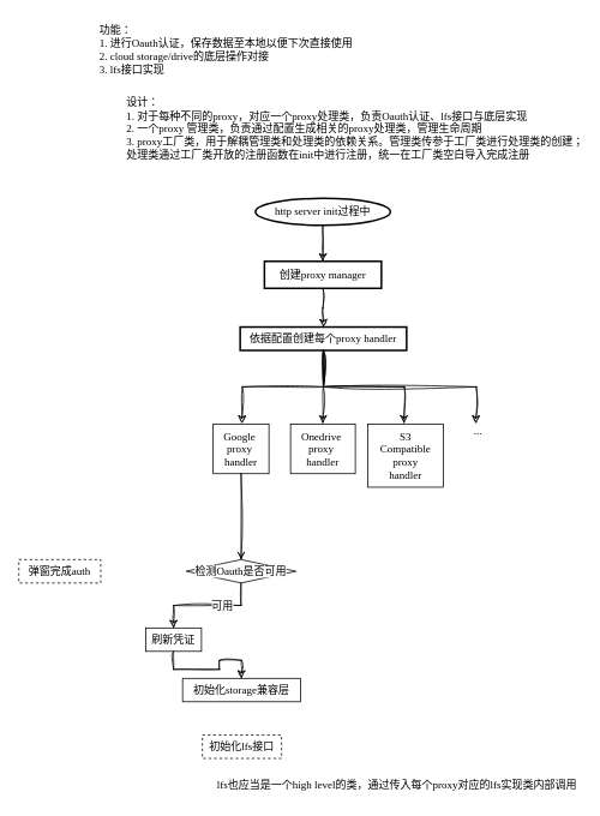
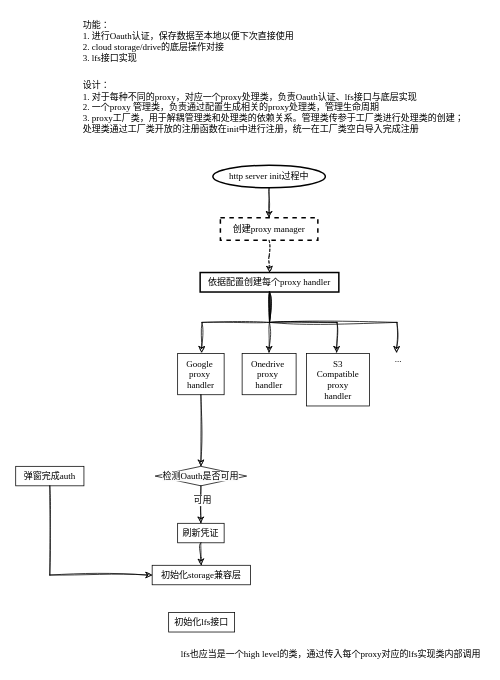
  <mxCell id="0" />
  <mxCell id="1" parent="0" />
  <mxCell id="2" value="功能：&lt;div&gt;1. 进行Oauth认证，保存数据至本地以便下次直接使用&lt;/div&gt;&lt;div&gt;2. cloud storage/drive的底层操作对接&lt;/div&gt;&lt;div&gt;3. lfs接口实现&lt;/div&gt;" style="text;html=1;align=left;verticalAlign=middle;resizable=0;points=[];autosize=1;strokeColor=none;fillColor=none;fontFamily=ZCOOL KuaiLe;" vertex="1" parent="1"><mxGeometry x="108" y="20" width="290" height="70" as="geometry" /></mxCell>
- <mxCell id="3" value="&lt;div&gt;设计：&lt;/div&gt;&lt;div&gt;1. 对于每种不同的proxy，对应一个proxy处理类，负责Oauth认证、lfs接口与底层实现&lt;/div&gt;&lt;div&gt;2. 一个proxy 管理类，负责通过配置生成相关的proxy处理类，管理生命周期&lt;/div&gt;&lt;div&gt;3. proxy工厂类，用于解耦管理类和处理类的依赖关系。管理类传参于工厂类进行处理类的创建；&lt;/div&gt;&lt;div&gt;&lt;span style=&quot;background-color: transparent; color: light-dark(rgb(0, 0, 0), rgb(255, 255, 255));&quot;&gt;处理类通过工厂类开放的注册函数在init中进行注册，统一在工厂类空白导入完成注册&lt;/span&gt;&lt;/div&gt;&lt;div&gt;&lt;br&gt;&lt;/div&gt;" style="text;html=1;align=left;verticalAlign=middle;resizable=0;points=[];autosize=1;strokeColor=none;fillColor=none;fontFamily=ZCOOL KuaiLe;fontSize=12;fontColor=default;" vertex="1" parent="1"><mxGeometry x="138" y="100" width="500" height="100" as="geometry" /></mxCell>
+ <mxCell id="3" value="&lt;div&gt;设计：&lt;/div&gt;&lt;div&gt;1. 对于每种不同的proxy，对应一个proxy处理类，负责Oauth认证、lfs接口与底层实现&lt;/div&gt;&lt;div&gt;2. 一个proxy 管理类，负责通过配置生成相关的proxy处理类，管理生命周期&lt;/div&gt;&lt;div&gt;3. proxy工厂类，用于解耦管理类和处理类的依赖关系。管理类传参于工厂类进行处理类的创建；&lt;/div&gt;&lt;div&gt;&lt;span style=&quot;background-color: transparent; color: light-dark(rgb(0, 0, 0), rgb(255, 255, 255));&quot;&gt;处理类通过工厂类开放的注册函数在init中进行注册，统一在工厂类空白导入完成注册&lt;/span&gt;&lt;/div&gt;&lt;div&gt;&lt;br&gt;&lt;/div&gt;" style="text;html=1;align=left;verticalAlign=middle;resizable=0;points=[];autosize=1;strokeColor=none;fillColor=none;fontFamily=ZCOOL KuaiLe;fontSize=12;fontColor=default;" vertex="1" parent="1"><mxGeometry x="108" y="100" width="500" height="100" as="geometry" /></mxCell>
  <mxCell id="4" value="" style="edgeStyle=orthogonalEdgeStyle;rounded=0;sketch=1;hachureGap=4;jiggle=2;curveFitting=1;orthogonalLoop=1;jettySize=auto;html=1;fontFamily=ZCOOL KuaiLe;fontSource=https%3A%2F%2Ffonts.googleapis.com%2Fcss%3Ffamily%3DArchitects%2BDaughter;fontSize=12;fontColor=default;autosize=1;resizable=0;" edge="1" parent="1" source="5" target="7"><mxGeometry relative="1" as="geometry" /></mxCell>
  <mxCell id="5" value="http server init过程中" style="strokeWidth=2;html=1;shape=mxgraph.flowchart.start_1;whiteSpace=wrap;align=center;verticalAlign=middle;fontFamily=ZCOOL KuaiLe;fontSize=12;fontColor=default;autosize=1;resizable=0;fillColor=none;gradientColor=none;" vertex="1" parent="1"><mxGeometry x="283" y="220" width="150" height="30" as="geometry" /></mxCell>
- <mxCell id="6" value="" style="edgeStyle=orthogonalEdgeStyle;rounded=0;sketch=1;hachureGap=4;jiggle=2;curveFitting=1;orthogonalLoop=1;jettySize=auto;html=1;fontFamily=ZCOOL KuaiLe;fontSource=https%3A%2F%2Ffonts.googleapis.com%2Fcss%3Ffamily%3DArchitects%2BDaughter;fontSize=12;fontColor=default;autosize=1;resizable=0;" edge="1" parent="1" source="7" target="12"><mxGeometry relative="1" as="geometry" /></mxCell>
- <mxCell id="7" value="创建proxy manager" style="whiteSpace=wrap;html=1;fontFamily=ZCOOL KuaiLe;fillColor=none;strokeWidth=2;autosize=1;resizable=0;gradientColor=none;" vertex="1" parent="1"><mxGeometry x="293" y="290" width="130" height="30" as="geometry" /></mxCell>
+ <mxCell id="6" value="" style="edgeStyle=orthogonalEdgeStyle;rounded=0;sketch=1;hachureGap=4;jiggle=2;curveFitting=1;orthogonalLoop=1;jettySize=auto;html=1;fontFamily=ZCOOL KuaiLe;fontSource=https%3A%2F%2Ffonts.googleapis.com%2Fcss%3Ffamily%3DArchitects%2BDaughter;fontSize=12;fontColor=default;autosize=1;resizable=0;dashed=1;" edge="1" parent="1" source="7" target="12"><mxGeometry relative="1" as="geometry" /></mxCell>
+ <mxCell id="7" value="创建proxy manager" style="whiteSpace=wrap;html=1;fontFamily=ZCOOL KuaiLe;fillColor=none;strokeWidth=2;autosize=1;resizable=0;gradientColor=none;dashed=1;" vertex="1" parent="1"><mxGeometry x="293" y="290" width="130" height="30" as="geometry" /></mxCell>
  <mxCell id="8" style="edgeStyle=orthogonalEdgeStyle;rounded=0;sketch=1;hachureGap=4;jiggle=2;curveFitting=1;orthogonalLoop=1;jettySize=auto;html=1;fontFamily=ZCOOL KuaiLe;fontSource=https%3A%2F%2Ffonts.googleapis.com%2Fcss%3Ffamily%3DArchitects%2BDaughter;fontSize=12;fontColor=default;autosize=1;resizable=0;" edge="1" parent="1" source="12"><mxGeometry relative="1" as="geometry"><mxPoint x="268" y="470" as="targetPoint" /></mxGeometry></mxCell>
  <mxCell id="9" style="edgeStyle=orthogonalEdgeStyle;rounded=0;sketch=1;hachureGap=4;jiggle=2;curveFitting=1;orthogonalLoop=1;jettySize=auto;html=1;exitX=0.5;exitY=1;exitDx=0;exitDy=0;fontFamily=ZCOOL KuaiLe;fontSource=https%3A%2F%2Ffonts.googleapis.com%2Fcss%3Ffamily%3DArchitects%2BDaughter;fontSize=12;fontColor=default;autosize=1;resizable=0;" edge="1" parent="1" source="12"><mxGeometry relative="1" as="geometry"><mxPoint x="357.857" y="470" as="targetPoint" /></mxGeometry></mxCell>
  <mxCell id="10" style="edgeStyle=orthogonalEdgeStyle;rounded=0;sketch=1;hachureGap=4;jiggle=2;curveFitting=1;orthogonalLoop=1;jettySize=auto;html=1;exitX=0.5;exitY=1;exitDx=0;exitDy=0;fontFamily=ZCOOL KuaiLe;fontSource=https%3A%2F%2Ffonts.googleapis.com%2Fcss%3Ffamily%3DArchitects%2BDaughter;fontSize=12;fontColor=default;autosize=1;resizable=0;" edge="1" parent="1" source="12"><mxGeometry relative="1" as="geometry"><mxPoint x="448" y="470" as="targetPoint" /></mxGeometry></mxCell>
  <mxCell id="11" style="edgeStyle=orthogonalEdgeStyle;rounded=0;sketch=1;hachureGap=4;jiggle=2;curveFitting=1;orthogonalLoop=1;jettySize=auto;html=1;exitX=0.5;exitY=1;exitDx=0;exitDy=0;fontFamily=ZCOOL KuaiLe;fontSource=https%3A%2F%2Ffonts.googleapis.com%2Fcss%3Ffamily%3DArchitects%2BDaughter;fontSize=12;fontColor=default;autosize=1;resizable=0;" edge="1" parent="1" source="12"><mxGeometry relative="1" as="geometry"><mxPoint x="528" y="470" as="targetPoint" /></mxGeometry></mxCell>
  <mxCell id="12" value="依据配置创建每个proxy handler" style="whiteSpace=wrap;html=1;fontFamily=ZCOOL KuaiLe;fillColor=none;strokeWidth=2;autosize=1;resizable=0;gradientColor=none;" vertex="1" parent="1"><mxGeometry x="266" y="363" width="185" height="26" as="geometry" /></mxCell>
  <mxCell id="13" value="..." style="text;html=1;align=center;verticalAlign=middle;resizable=0;points=[];autosize=1;strokeColor=none;fillColor=none;fontFamily=ZCOOL KuaiLe;fontSize=12;fontColor=default;" vertex="1" parent="1"><mxGeometry x="515" y="464" width="30" height="30" as="geometry" /></mxCell>
- <mxCell id="14" value="" style="edgeStyle=orthogonalEdgeStyle;rounded=0;sketch=1;hachureGap=4;jiggle=2;curveFitting=1;orthogonalLoop=1;jettySize=auto;html=1;fontFamily=ZCOOL KuaiLe;fontSource=https%3A%2F%2Ffonts.googleapis.com%2Fcss%3Ffamily%3DArchitects%2BDaughter;fontSize=12;fontColor=default;autosize=1;resizable=0;endArrow=open;" edge="1" parent="1" source="15" target="20"><mxGeometry relative="1" as="geometry" /></mxCell>
+ <mxCell id="14" value="" style="edgeStyle=orthogonalEdgeStyle;rounded=0;sketch=1;hachureGap=4;jiggle=2;curveFitting=1;orthogonalLoop=1;jettySize=auto;html=1;fontFamily=ZCOOL KuaiLe;fontSource=https%3A%2F%2Ffonts.googleapis.com%2Fcss%3Ffamily%3DArchitects%2BDaughter;fontSize=12;fontColor=default;autosize=1;resizable=0;" edge="1" parent="1" source="15" target="20"><mxGeometry relative="1" as="geometry" /></mxCell>
  <mxCell id="15" value="Google&amp;nbsp;&lt;div&gt;proxy&amp;nbsp;&lt;/div&gt;&lt;div&gt;handler&lt;/div&gt;" style="rounded=0;whiteSpace=wrap;html=1;align=center;verticalAlign=middle;fontFamily=ZCOOL KuaiLe;fontSize=12;fontColor=default;autosize=1;resizable=0;fillColor=none;gradientColor=none;" vertex="1" parent="1"><mxGeometry x="236" y="471" width="62" height="55" as="geometry" /></mxCell>
  <mxCell id="16" value="Onedrive&amp;nbsp;&lt;div&gt;proxy&amp;nbsp;&lt;/div&gt;&lt;div&gt;handler&lt;/div&gt;" style="rounded=0;whiteSpace=wrap;html=1;align=center;verticalAlign=middle;fontFamily=ZCOOL KuaiLe;fontSize=12;fontColor=default;autosize=1;resizable=0;fillColor=none;gradientColor=none;" vertex="1" parent="1"><mxGeometry x="322" y="471" width="72" height="55" as="geometry" /></mxCell>
  <mxCell id="17" value="S3&lt;div&gt;Compatible&lt;/div&gt;&lt;div&gt;proxy&lt;/div&gt;&lt;div&gt;handler&lt;/div&gt;" style="rounded=0;whiteSpace=wrap;html=1;align=center;verticalAlign=middle;fontFamily=ZCOOL KuaiLe;fontSize=12;fontColor=default;autosize=1;resizable=0;fillColor=none;gradientColor=none;" vertex="1" parent="1"><mxGeometry x="408" y="471" width="84" height="70" as="geometry" /></mxCell>
  <mxCell id="18" value="" style="edgeStyle=orthogonalEdgeStyle;rounded=0;sketch=1;hachureGap=4;jiggle=2;curveFitting=1;orthogonalLoop=1;jettySize=auto;html=1;fontFamily=ZCOOL KuaiLe;fontSource=https%3A%2F%2Ffonts.googleapis.com%2Fcss%3Ffamily%3DArchitects%2BDaughter;fontSize=12;fontColor=default;autosize=1;resizable=0;" edge="1" parent="1" source="20" target="24"><mxGeometry relative="1" as="geometry" /></mxCell>
  <mxCell id="19" value="可用" style="edgeLabel;html=1;align=center;verticalAlign=middle;resizable=0;points=[];fontFamily=ZCOOL KuaiLe;fontSize=12;fontColor=default;autosize=1;fillColor=none;gradientColor=none;" vertex="1" connectable="0" parent="18"><mxGeometry x="-0.241" y="1" width="40" height="26" relative="1" as="geometry"><mxPoint x="-19" y="-13" as="offset" /></mxGeometry></mxCell>
  <mxCell id="20" value="&lt;span style=&quot;color: rgb(0, 0, 0); font-family: &amp;quot;ZCOOL KuaiLe&amp;quot;; font-size: 12px; font-style: normal; font-variant-ligatures: normal; font-variant-caps: normal; font-weight: 400; letter-spacing: normal; orphans: 2; text-align: center; text-indent: 0px; text-transform: none; widows: 2; word-spacing: 0px; -webkit-text-stroke-width: 0px; white-space: normal; background-color: rgb(251, 251, 251); text-decoration-thickness: initial; text-decoration-style: initial; text-decoration-color: initial; display: inline !important; float: none;&quot;&gt;检测Oauth是否可用&lt;/span&gt;" style="rhombus;whiteSpace=wrap;html=1;fontFamily=ZCOOL KuaiLe;fillColor=none;rounded=0;autosize=1;resizable=0;gradientColor=none;" vertex="1" parent="1"><mxGeometry x="206" y="621.5" width="122" height="26" as="geometry" /></mxCell>
- <mxCell id="22" value="弹窗完成auth" style="whiteSpace=wrap;html=1;fontFamily=ZCOOL KuaiLe;fillColor=none;rounded=0;autosize=1;resizable=0;gradientColor=none;dashed=1;" vertex="1" parent="1"><mxGeometry x="20" y="621.5" width="91" height="26" as="geometry" /></mxCell>
+ <mxCell id="21" style="edgeStyle=orthogonalEdgeStyle;rounded=0;sketch=1;hachureGap=4;jiggle=2;curveFitting=1;orthogonalLoop=1;jettySize=auto;html=1;entryX=0;entryY=0.5;entryDx=0;entryDy=0;fontFamily=ZCOOL KuaiLe;fontSource=https%3A%2F%2Ffonts.googleapis.com%2Fcss%3Ffamily%3DArchitects%2BDaughter;fontSize=12;fontColor=default;autosize=1;resizable=0;" edge="1" parent="1" source="22" target="25"><mxGeometry relative="1" as="geometry"><Array as="points"><mxPoint x="66" y="767" /></Array></mxGeometry></mxCell>
+ <mxCell id="22" value="弹窗完成auth" style="whiteSpace=wrap;html=1;fontFamily=ZCOOL KuaiLe;fillColor=none;rounded=0;autosize=1;resizable=0;gradientColor=none;" vertex="1" parent="1"><mxGeometry x="20" y="621.5" width="91" height="26" as="geometry" /></mxCell>
  <mxCell id="23" value="" style="edgeStyle=orthogonalEdgeStyle;rounded=0;sketch=1;hachureGap=4;jiggle=2;curveFitting=1;orthogonalLoop=1;jettySize=auto;html=1;fontFamily=ZCOOL KuaiLe;fontSource=https%3A%2F%2Ffonts.googleapis.com%2Fcss%3Ffamily%3DArchitects%2BDaughter;fontSize=12;fontColor=default;autosize=1;resizable=0;" edge="1" parent="1" source="24" target="25"><mxGeometry relative="1" as="geometry" /></mxCell>
- <mxCell id="24" value="刷新凭证" style="whiteSpace=wrap;html=1;fontFamily=ZCOOL KuaiLe;fillColor=none;rounded=0;autosize=1;resizable=0;gradientColor=none;" vertex="1" parent="1"><mxGeometry x="161" y="697.5" width="62" height="26" as="geometry" /></mxCell>
+ <mxCell id="24" value="刷新凭证" style="whiteSpace=wrap;html=1;fontFamily=ZCOOL KuaiLe;fillColor=none;rounded=0;autosize=1;resizable=0;gradientColor=none;" vertex="1" parent="1"><mxGeometry x="236" y="697.5" width="62" height="26" as="geometry" /></mxCell>
  <mxCell id="25" value="初始化storage兼容层" style="whiteSpace=wrap;html=1;fontFamily=ZCOOL KuaiLe;fillColor=none;rounded=0;autosize=1;resizable=0;gradientColor=none;" vertex="1" parent="1"><mxGeometry x="202" y="753.5" width="131" height="26" as="geometry" /></mxCell>
- <mxCell id="26" value="初始化lfs接口" style="whiteSpace=wrap;html=1;fontFamily=ZCOOL KuaiLe;fillColor=none;rounded=0;autosize=1;resizable=0;gradientColor=none;dashed=1;" vertex="1" parent="1"><mxGeometry x="224" y="816.5" width="88" height="26" as="geometry" /></mxCell>
+ <mxCell id="26" value="初始化lfs接口" style="whiteSpace=wrap;html=1;fontFamily=ZCOOL KuaiLe;fillColor=none;rounded=0;autosize=1;resizable=0;gradientColor=none;" vertex="1" parent="1"><mxGeometry x="224" y="816.5" width="88" height="26" as="geometry" /></mxCell>
  <mxCell id="27" value="lfs也应当是一个high level的类，通过传入每个proxy对应的lfs实现类内部调用" style="text;html=1;align=center;verticalAlign=middle;resizable=0;points=[];autosize=1;strokeColor=none;fillColor=none;fontFamily=ZCOOL KuaiLe;fontSize=12;fontColor=default;" vertex="1" parent="1"><mxGeometry x="236" y="859" width="408" height="26" as="geometry" /></mxCell>
